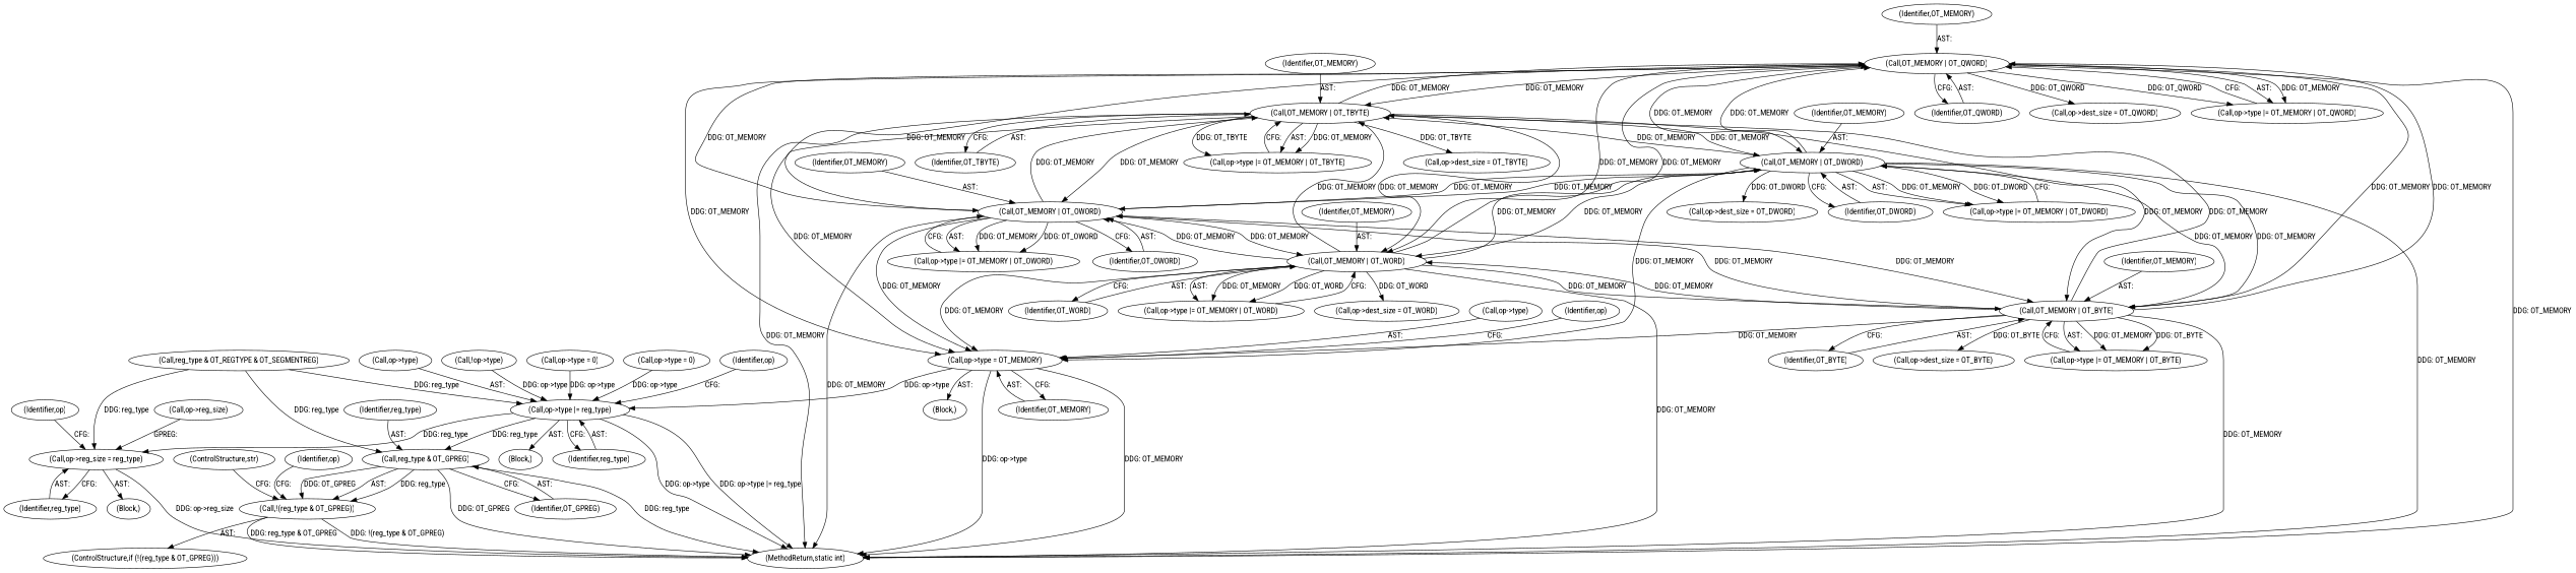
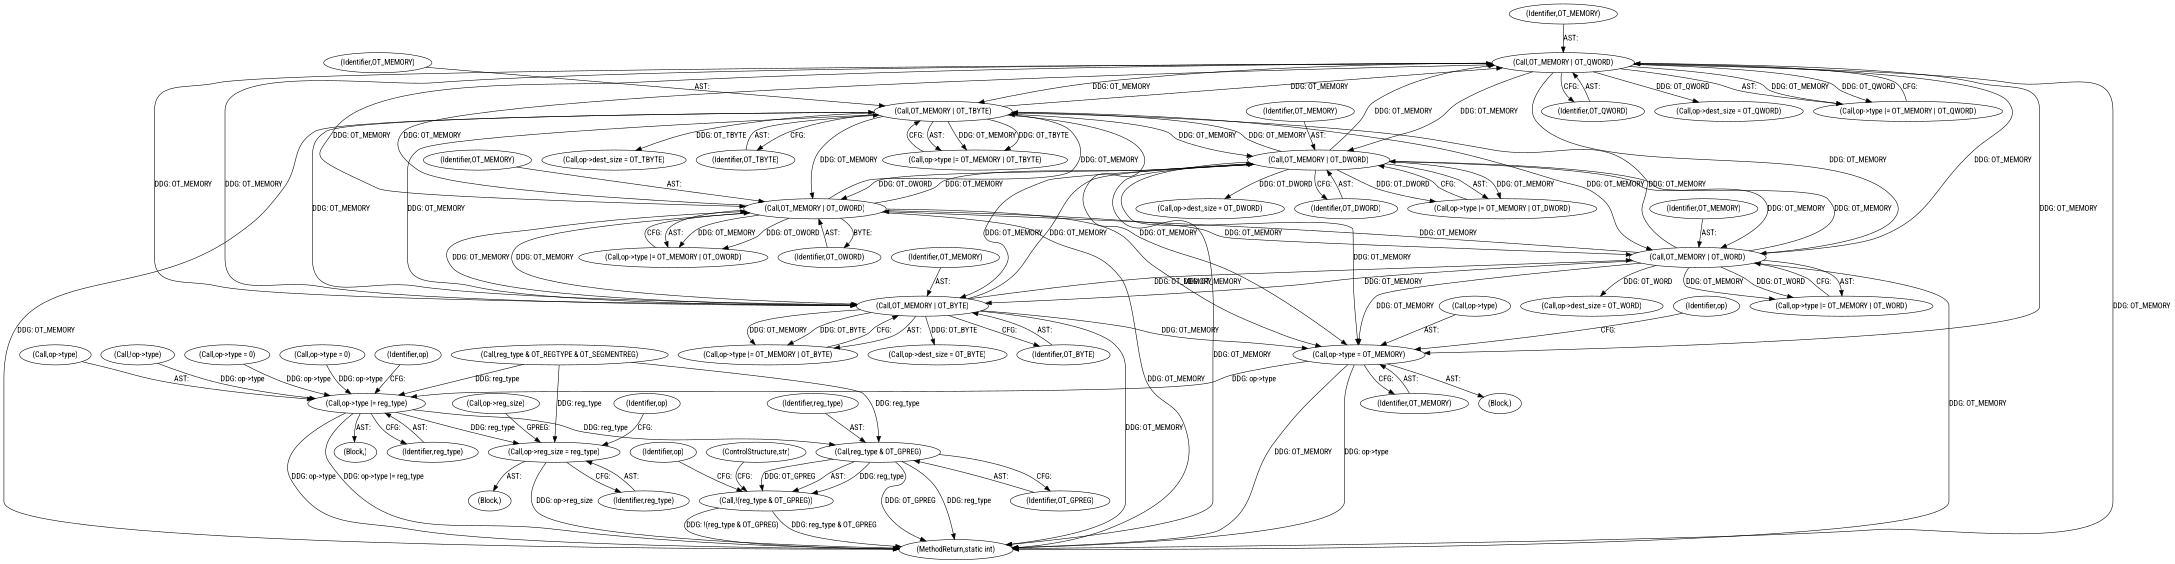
  digraph {
    fontname="Roboto Condensed"
    node [fontname="Roboto Condensed"]
    edge [fontname="Roboto Condensed"]
    n1 [label="(Call,op->type = OT_MEMORY)"]
    n2 [label="(Call,op->type |= reg_type)"]
    n3 [label="(Identifier,OT_MEMORY)"]
    n4 [label="(Block,)"]
    n5 [label="(MethodReturn,static int)"]
    n6 [label="(Call,op->reg_size = reg_type)"]
    n7 [label="(Call,reg_type & OT_GPREG)"]
    n8 [label="(Block,)"]
    n9 [label="(Identifier,reg_type)"]
    n10 [label="(Call,OT_MEMORY | OT_QWORD)"]
    n11 [label="(Call,OT_MEMORY | OT_TBYTE)"]
    n12 [label="(Call,OT_MEMORY | OT_DWORD)"]
    n13 [label="(Call,OT_MEMORY | OT_OWORD)"]
    n14 [label="(Call,OT_MEMORY | OT_BYTE)"]
    n15 [label="(Call,OT_MEMORY | OT_WORD)"]
    n16 [label="(Identifier,OT_QWORD)"]
    n17 [label="(Call,op->dest_size = OT_QWORD)"]
    n18 [label="(Call,op->type |= OT_MEMORY | OT_QWORD)"]
    n19 [label="(Call,op->dest_size = OT_TBYTE)"]
    n20 [label="(Identifier,OT_TBYTE)"]
    n21 [label="(Call,op->type |= OT_MEMORY | OT_TBYTE)"]
    n22 [label="(Call,op->dest_size = OT_DWORD)"]
    n23 [label="(Identifier,OT_DWORD)"]
    n24 [label="(Call,op->type |= OT_MEMORY | OT_DWORD)"]
    n25 [label="(Call,op->type |= OT_MEMORY | OT_OWORD)"]
    n26 [label="(Identifier,OT_OWORD)"]
    n27 [label="(Call,op->dest_size = OT_BYTE)"]
    n28 [label="(Call,op->type |= OT_MEMORY | OT_BYTE)"]
    n29 [label="(Identifier,OT_BYTE)"]
    n30 [label="(Call,op->dest_size = OT_WORD)"]
    n31 [label="(Call,op->type |= OT_MEMORY | OT_WORD)"]
-   n32 [label="(Identifier,OT_WORD)"]
    n33 [label="(Block,)"]
    n34 [label="(Identifier,reg_type)"]
    n35 [label="(Call,!(reg_type & OT_GPREG))"]
    n36 [label="(Identifier,OT_GPREG)"]
-   n37 [label="(ControlStructure,if (!(reg_type & OT_GPREG)))"]
    n38 [label="(Call,op->type)"]
    n39 [label="(Call,op->type)"]
    n40 [label="(Call,!op->type)"]
    n41 [label="(ControlStructure,str)"]
    n42 [label="(Call,op->reg_size)"]
    n43 [label="(Identifier,OT_MEMORY)"]
    n44 [label="(Identifier,OT_MEMORY)"]
    n45 [label="(Call,op->type = 0)"]
    n46 [label="(Identifier,OT_MEMORY)"]
    n47 [label="(Identifier,OT_MEMORY)"]
    n48 [label="(Identifier,OT_MEMORY)"]
    n49 [label="(Identifier,op)"]
    n50 [label="(Call,op->type = 0)"]
    n51 [label="(Identifier,op)"]
    n52 [label="(Identifier,OT_MEMORY)"]
    n53 [label="(Call,reg_type & OT_REGTYPE & OT_SEGMENTREG)"]
    n54 [label="(Identifier,op)"]
    n55 [label="(Identifier,op)"]
    n56 [label="(Identifier,reg_type)"]
    n1 -> n2 [label="DDG: op->type"]
    n1 -> n3 [label="CFG: "]
    n1 -> n4 [label="AST: "]
    n1 -> n5 [label="DDG: OT_MEMORY"]
    n1 -> n5 [label="DDG: op->type"]
    n2 -> n5 [label="DDG: op->type |= reg_type"]
    n2 -> n5 [label="DDG: op->type"]
    n2 -> n6 [label="DDG: reg_type"]
    n2 -> n7 [label="DDG: reg_type"]
    n2 -> n8 [label="AST: "]
    n2 -> n9 [label="CFG: "]
    n3 -> n1 [label="AST: "]
    n6 -> n5 [label="DDG: op->reg_size"]
    n6 -> n33 [label="AST: "]
    n6 -> n34 [label="CFG: "]
    n7 -> n5 [label="DDG: reg_type"]
    n7 -> n5 [label="DDG: OT_GPREG"]
    n7 -> n35 [label="AST: "]
    n7 -> n35 [label="DDG: reg_type"]
    n7 -> n35 [label="DDG: OT_GPREG"]
    n7 -> n36 [label="CFG: "]
    n9 -> n2 [label="AST: "]
    n10 -> n1 [label="DDG: OT_MEMORY"]
    n10 -> n5 [label="DDG: OT_MEMORY"]
    n10 -> n11 [label="DDG: OT_MEMORY"]
    n10 -> n12 [label="DDG: OT_MEMORY"]
    n10 -> n13 [label="DDG: OT_MEMORY"]
    n10 -> n14 [label="DDG: OT_MEMORY"]
    n10 -> n15 [label="DDG: OT_MEMORY"]
    n10 -> n16 [label="CFG: "]
    n10 -> n17 [label="DDG: OT_QWORD"]
    n10 -> n18 [label="AST: "]
    n10 -> n18 [label="DDG: OT_MEMORY"]
    n10 -> n18 [label="DDG: OT_QWORD"]
    n11 -> n1 [label="DDG: OT_MEMORY"]
    n11 -> n5 [label="DDG: OT_MEMORY"]
    n11 -> n10 [label="DDG: OT_MEMORY"]
    n11 -> n12 [label="DDG: OT_MEMORY"]
    n11 -> n13 [label="DDG: OT_MEMORY"]
    n11 -> n14 [label="DDG: OT_MEMORY"]
    n11 -> n15 [label="DDG: OT_MEMORY"]
    n11 -> n19 [label="DDG: OT_TBYTE"]
    n11 -> n20 [label="CFG: "]
    n11 -> n21 [label="AST: "]
    n11 -> n21 [label="DDG: OT_MEMORY"]
    n11 -> n21 [label="DDG: OT_TBYTE"]
    n12 -> n1 [label="DDG: OT_MEMORY"]
    n12 -> n5 [label="DDG: OT_MEMORY"]
    n12 -> n10 [label="DDG: OT_MEMORY"]
    n12 -> n11 [label="DDG: OT_MEMORY"]
-   n12 -> n13 [label="DDG: OT_MEMORY"]
+   n12 -> n13 [label="DDG: OT_OWORD"]
    n12 -> n14 [label="DDG: OT_MEMORY"]
    n12 -> n15 [label="DDG: OT_MEMORY"]
    n12 -> n22 [label="DDG: OT_DWORD"]
    n12 -> n23 [label="CFG: "]
    n12 -> n24 [label="AST: "]
    n12 -> n24 [label="DDG: OT_MEMORY"]
    n12 -> n24 [label="DDG: OT_DWORD"]
    n13 -> n1 [label="DDG: OT_MEMORY"]
    n13 -> n5 [label="DDG: OT_MEMORY"]
    n13 -> n10 [label="DDG: OT_MEMORY"]
    n13 -> n11 [label="DDG: OT_MEMORY"]
    n13 -> n12 [label="DDG: OT_MEMORY"]
    n13 -> n14 [label="DDG: OT_MEMORY"]
    n13 -> n15 [label="DDG: OT_MEMORY"]
    n13 -> n25 [label="AST: "]
    n13 -> n25 [label="DDG: OT_MEMORY"]
    n13 -> n25 [label="DDG: OT_OWORD"]
-   n13 -> n26 [label="CFG: "]
+   n13 -> n26 [label="BYTE: "]
    n14 -> n1 [label="DDG: OT_MEMORY"]
    n14 -> n5 [label="DDG: OT_MEMORY"]
    n14 -> n10 [label="DDG: OT_MEMORY"]
    n14 -> n11 [label="DDG: OT_MEMORY"]
    n14 -> n12 [label="DDG: OT_MEMORY"]
    n14 -> n13 [label="DDG: OT_MEMORY"]
    n14 -> n15 [label="DDG: OT_MEMORY"]
    n14 -> n27 [label="DDG: OT_BYTE"]
    n14 -> n28 [label="AST: "]
    n14 -> n28 [label="DDG: OT_MEMORY"]
    n14 -> n28 [label="DDG: OT_BYTE"]
    n14 -> n29 [label="CFG: "]
    n15 -> n1 [label="DDG: OT_MEMORY"]
    n15 -> n5 [label="DDG: OT_MEMORY"]
    n15 -> n10 [label="DDG: OT_MEMORY"]
    n15 -> n11 [label="DDG: OT_MEMORY"]
    n15 -> n12 [label="DDG: OT_MEMORY"]
    n15 -> n13 [label="DDG: OT_MEMORY"]
    n15 -> n14 [label="DDG: OT_MEMORY"]
    n15 -> n30 [label="DDG: OT_WORD"]
    n15 -> n31 [label="AST: "]
    n15 -> n31 [label="DDG: OT_MEMORY"]
    n15 -> n31 [label="DDG: OT_WORD"]
-   n15 -> n32 [label="CFG: "]
    n16 -> n10 [label="AST: "]
    n18 -> n10 [label="CFG: "]
    n20 -> n11 [label="AST: "]
    n21 -> n11 [label="CFG: "]
    n23 -> n12 [label="AST: "]
    n24 -> n12 [label="CFG: "]
    n25 -> n13 [label="CFG: "]
    n26 -> n13 [label="AST: "]
    n28 -> n14 [label="CFG: "]
    n29 -> n14 [label="AST: "]
    n31 -> n15 [label="CFG: "]
-   n32 -> n15 [label="AST: "]
    n34 -> n6 [label="AST: "]
    n35 -> n5 [label="DDG: reg_type & OT_GPREG"]
    n35 -> n5 [label="DDG: !(reg_type & OT_GPREG)"]
-   n35 -> n37 [label="AST: "]
    n36 -> n7 [label="AST: "]
    n38 -> n1 [label="AST: "]
    n39 -> n2 [label="AST: "]
    n40 -> n2 [label="DDG: op->type"]
    n41 -> n35 [label="CFG: "]
    n42 -> n6 [label="GPREG: "]
    n43 -> n13 [label="AST: "]
    n44 -> n14 [label="AST: "]
    n45 -> n2 [label="DDG: op->type"]
    n46 -> n12 [label="AST: "]
    n47 -> n15 [label="AST: "]
    n48 -> n11 [label="AST: "]
    n49 -> n6 [label="CFG: "]
    n50 -> n2 [label="DDG: op->type"]
    n51 -> n1 [label="CFG: "]
    n52 -> n10 [label="AST: "]
    n53 -> n2 [label="DDG: reg_type"]
    n53 -> n6 [label="DDG: reg_type"]
    n53 -> n7 [label="DDG: reg_type"]
    n54 -> n35 [label="CFG: "]
    n55 -> n2 [label="CFG: "]
    n56 -> n7 [label="AST: "]
  }
